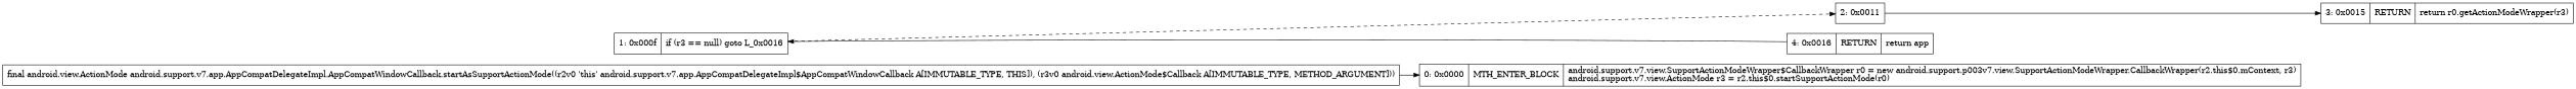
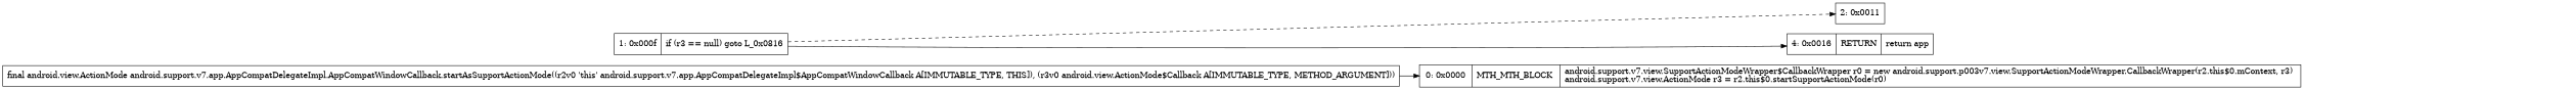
  digraph {
    rankdir=LR
    node [shape=record]
-   n1 [label="{0\:\ 0x0000|MTH_ENTER_BLOCK\l|android.support.v7.view.SupportActionModeWrapper$CallbackWrapper r0 = new android.support.p003v7.view.SupportActionModeWrapper.CallbackWrapper(r2.this$0.mContext, r3)\landroid.support.v7.view.ActionMode r3 = r2.this$0.startSupportActionMode(r0)\l}"]
-   n2 [label="{1\:\ 0x000f|if (r3 == null) goto L_0x0016\l}"]
+   n1 [label="{0\:\ 0x0000|MTH_MTH_BLOCK\l|android.support.v7.view.SupportActionModeWrapper$CallbackWrapper r0 = new android.support.p003v7.view.SupportActionModeWrapper.CallbackWrapper(r2.this$0.mContext, r3)\landroid.support.v7.view.ActionMode r3 = r2.this$0.startSupportActionMode(r0)\l}"]
+   n2 [label="{1\:\ 0x000f|if (r3 == null) goto L_0x0816\l}"]
    n3 [label="{2\:\ 0x0011}"]
    n4 [label="{4\:\ 0x0016|RETURN\l|return app\l}"]
-   n5 [label="{3\:\ 0x0015|RETURN\l|return r0.getActionModeWrapper(r3)\l}"]
    n6 [label="{final android.view.ActionMode android.support.v7.app.AppCompatDelegateImpl.AppCompatWindowCallback.startAsSupportActionMode((r2v0 'this' android.support.v7.app.AppCompatDelegateImpl$AppCompatWindowCallback A[IMMUTABLE_TYPE, THIS]), (r3v0 android.view.ActionMode$Callback A[IMMUTABLE_TYPE, METHOD_ARGUMENT])) }"]
    n2 -> n3 [style=dashed]
-   n4 -> n2
-   n3 -> n5
+   n2 -> n4
    n6 -> n1
  }
